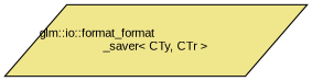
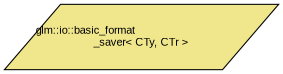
  digraph {
    rankdir=TB
    fontname="Liberation Sans"
-   n1 [color=black fillcolor=khaki fontname="Liberation Sans" fontsize=10 height=0.2 label="glm::io::format_format\l_saver\< CTy, CTr \>" shape=parallelogram style=filled width=0.4]
+   n1 [color=black fillcolor=khaki fontname="Liberation Sans" fontsize=10 height=0.2 label="glm::io::basic_format\l_saver\< CTy, CTr \>" shape=parallelogram style=filled width=0.4]
  }
